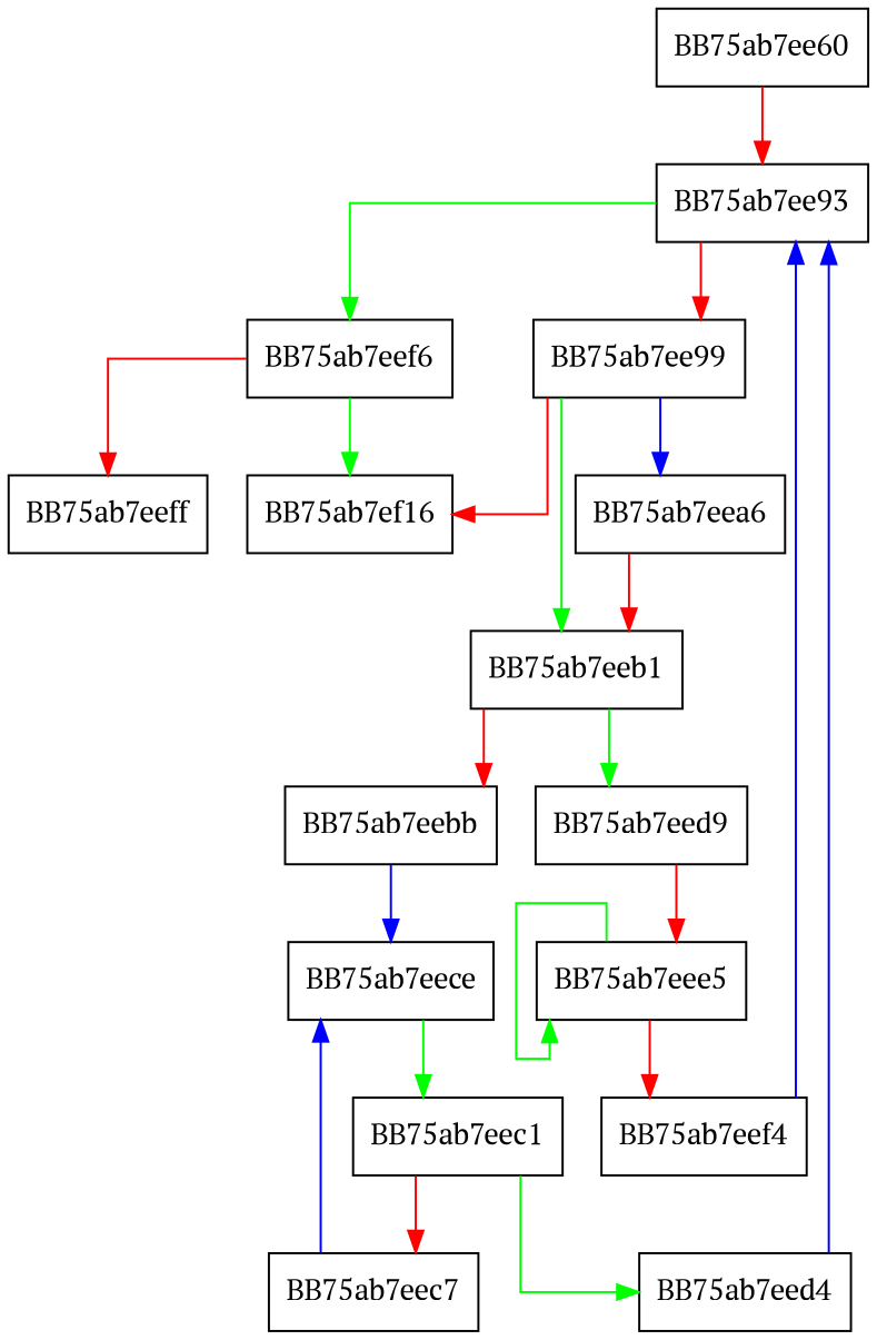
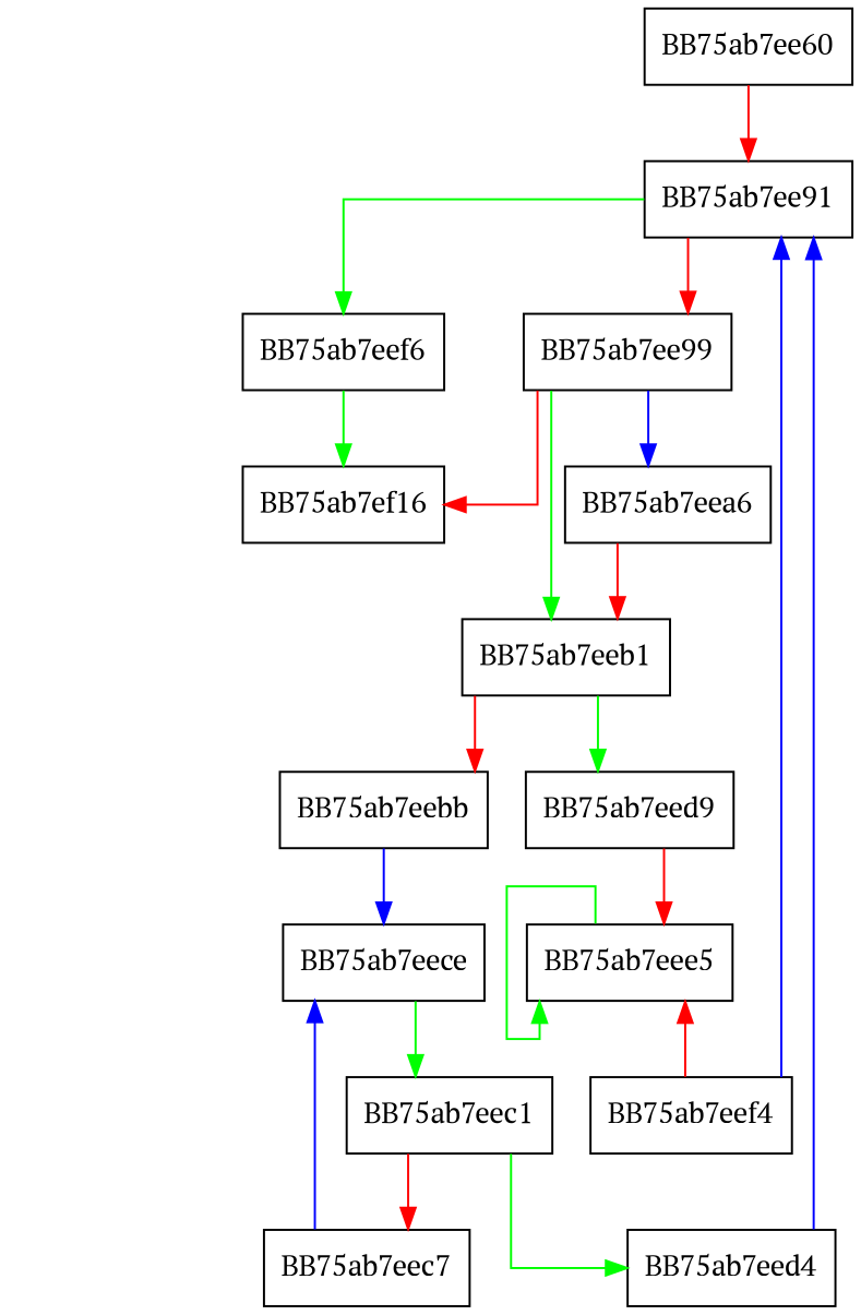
  digraph {
    fontname="PT Serif"
    splines=ortho
    node [fontname="PT Serif" shape=box]
    edge [color=red fontname="PT Serif"]
    BB75ab7ee60
-   BB75ab7ee93
+   BB75ab7ee93 [label=BB75ab7ee91]
    BB75ab7eef6
    BB75ab7ee99
    BB75ab7ef16
-   BB75ab7eeff
    BB75ab7eeb1
    BB75ab7eea6
    BB75ab7eed9
    BB75ab7eebb
    BB75ab7eee5
    BB75ab7eece
    BB75ab7eef4
    BB75ab7eec1
    BB75ab7eed4
    BB75ab7eec7
    BB75ab7ee60 -> BB75ab7ee93
    BB75ab7ee93 -> BB75ab7eef6 [color=green]
    BB75ab7ee93 -> BB75ab7ee99
    BB75ab7eef6 -> BB75ab7ef16 [color=green]
-   BB75ab7eef6 -> BB75ab7eeff
    BB75ab7ee99 -> BB75ab7ef16
    BB75ab7ee99 -> BB75ab7eeb1 [color=green]
    BB75ab7ee99 -> BB75ab7eea6 [color=blue]
    BB75ab7eeb1 -> BB75ab7eed9 [color=green]
    BB75ab7eeb1 -> BB75ab7eebb
    BB75ab7eea6 -> BB75ab7eeb1
    BB75ab7eed9 -> BB75ab7eee5
    BB75ab7eebb -> BB75ab7eece [color=blue]
    BB75ab7eee5 -> BB75ab7eee5 [color=green]
-   BB75ab7eee5 -> BB75ab7eef4
+   BB75ab7eef4 -> BB75ab7eee5
    BB75ab7eece -> BB75ab7eec1 [color=green]
    BB75ab7eef4 -> BB75ab7ee93 [color=blue]
    BB75ab7eec1 -> BB75ab7eed4 [color=green]
    BB75ab7eec1 -> BB75ab7eec7
    BB75ab7eed4 -> BB75ab7ee93 [color=blue]
    BB75ab7eec7 -> BB75ab7eece [color=blue]
  }
